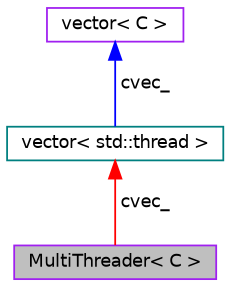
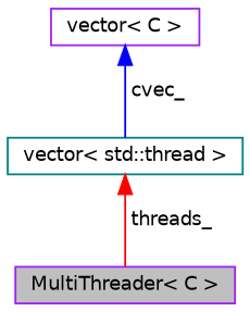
  digraph {
    node [color=purple fillcolor=white fontname=Helvetica fontsize=10 shape=record style=filled]
    edge [dir=back fontname=Helvetica fontsize=10 labelfontname=Helvetica labelfontsize=10 style=solid]
    n1 [fillcolor=grey75 fontcolor=black height=0.2 label="MultiThreader\< C \>" width=0.4]
    n2 [color=teal height=0.2 label="vector\< std::thread \>" width=0.4]
    n3 [height=0.2 label="vector\< C \>" width=0.4]
-   n2 -> n1 [color=red label=" cvec_"]
+   n2 -> n1 [color=red label=" threads_"]
    n3 -> n2 [color=blue label=" cvec_"]
  }
